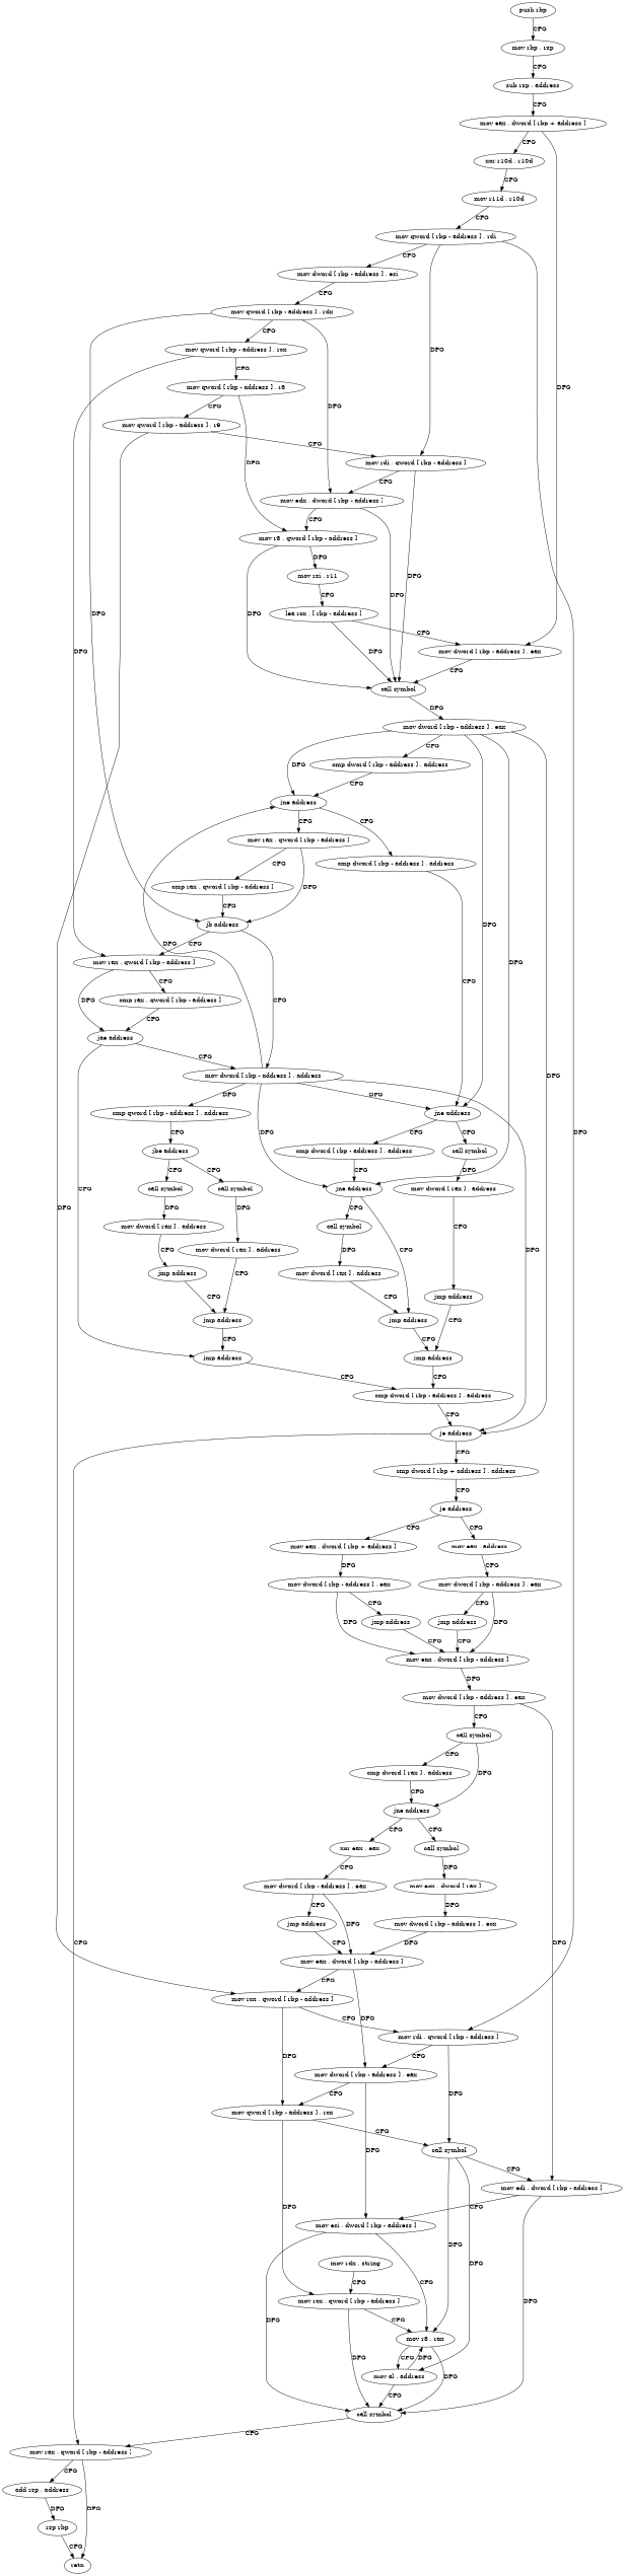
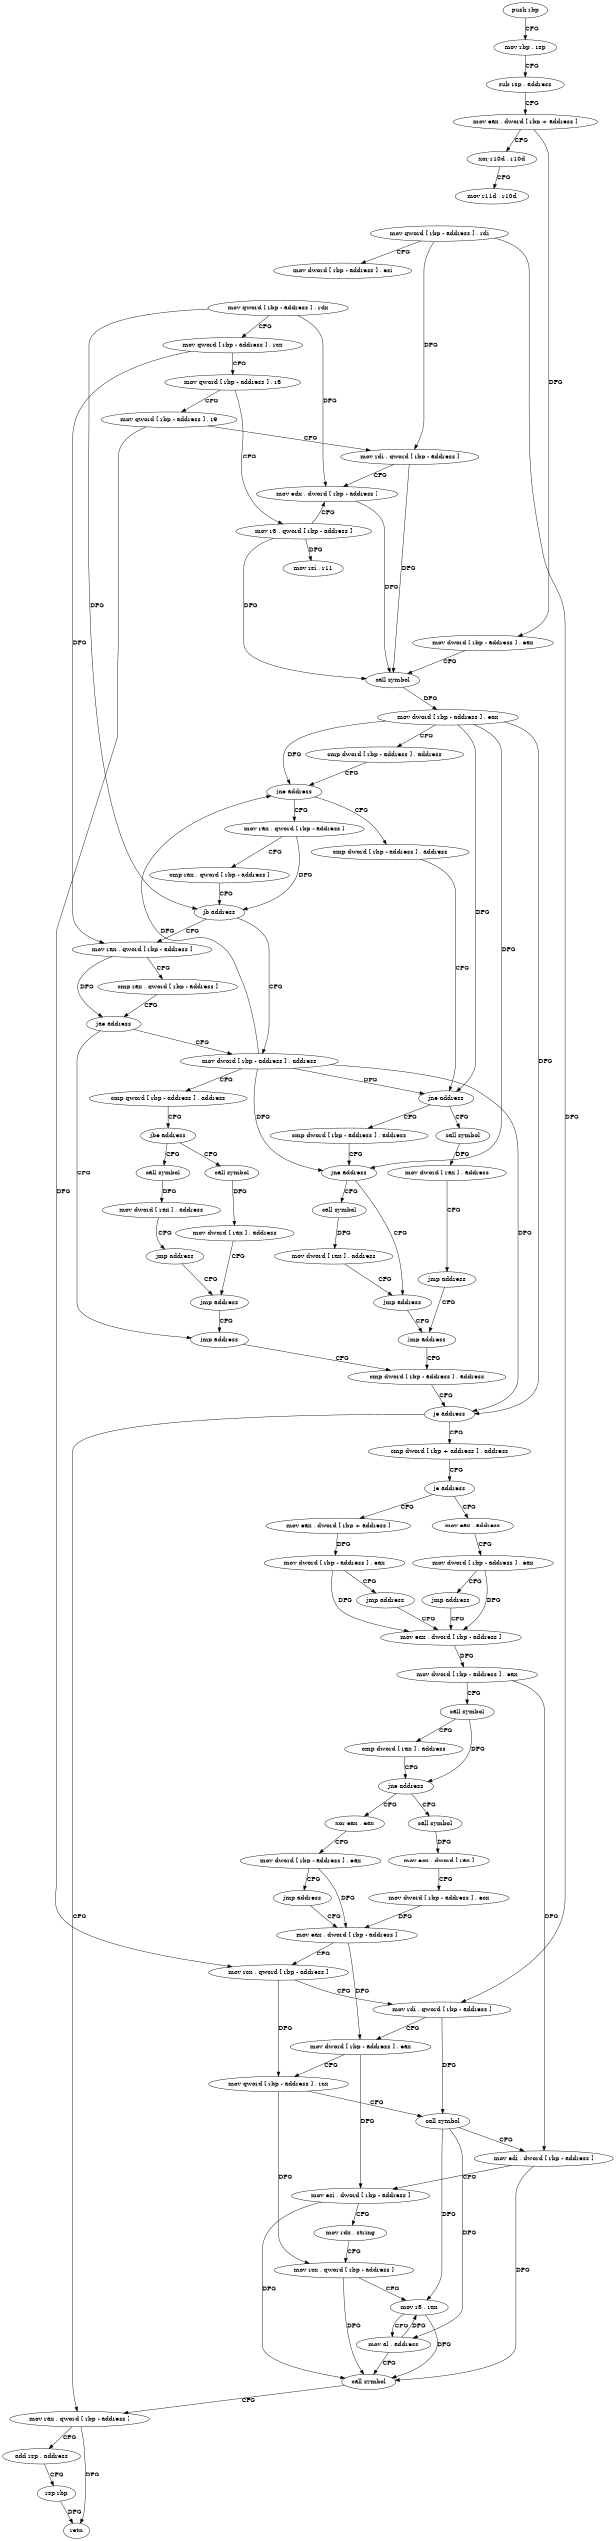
  digraph {
    n1 [label="push rbp"]
    n2 [label="mov rbp , rsp"]
    n3 [label="sub rsp , address"]
    n4 [label="mov eax , dword [ rbp + address ]"]
    n5 [label="xor r10d , r10d"]
    n6 [label="mov dword [ rbp - address ] , eax"]
    n7 [label="mov r11d , r10d"]
    n8 [label="call symbol"]
    n9 [label="mov qword [ rbp - address ] , rdi"]
    n10 [label="mov dword [ rbp - address ] , esi"]
    n11 [label="mov rdi , qword [ rbp - address ]"]
    n12 [label="mov rdi , qword [ rbp - address ]"]
    n13 [label="mov qword [ rbp - address ] , rdx"]
    n14 [label="mov edx , dword [ rbp - address ]"]
    n15 [label="mov dword [ rbp - address ] , eax"]
    n16 [label="call symbol"]
    n17 [label="mov qword [ rbp - address ] , rcx"]
    n18 [label="jb address"]
    n19 [label="mov r8 , qword [ rbp - address ]"]
    n20 [label="mov qword [ rbp - address ] , r8"]
    n21 [label="mov rax , qword [ rbp - address ]"]
    n22 [label="mov dword [ rbp - address ] , address"]
    n23 [label="mov qword [ rbp - address ] , r9"]
    n24 [label="cmp rax , qword [ rbp - address ]"]
    n25 [label="jae address"]
    n26 [label="mov rcx , qword [ rbp - address ]"]
    n27 [label="mov rsi , r11"]
    n28 [label="mov qword [ rbp - address ] , rcx"]
    n29 [label="mov dword [ rbp - address ] , eax"]
-   n30 [label="lea rcx , [ rbp - address ]"]
    n31 [label="cmp dword [ rbp - address ] , address"]
    n32 [label="jne address"]
    n33 [label="jne address"]
    n34 [label="jne address"]
    n35 [label="je address"]
    n36 [label="cmp dword [ rbp - address ] , address"]
    n37 [label="mov rax , qword [ rbp - address ]"]
    n38 [label="cmp dword [ rbp - address ] , address"]
    n39 [label="call symbol"]
    n40 [label="jmp address"]
    n41 [label="call symbol"]
    n42 [label="mov rax , qword [ rbp - address ]"]
    n43 [label="cmp dword [ rbp + address ] , address"]
    n44 [label="cmp rax , qword [ rbp - address ]"]
    n45 [label="mov dword [ rax ] , address"]
    n46 [label="jmp address"]
    n47 [label="cmp qword [ rbp - address ] , address"]
    n48 [label="jbe address"]
    n49 [label="jmp address"]
    n50 [label="jmp address"]
    n51 [label="mov dword [ rax ] , address"]
    n52 [label="cmp dword [ rbp - address ] , address"]
    n53 [label="call symbol"]
    n54 [label="call symbol"]
    n55 [label="mov dword [ rax ] , address"]
    n56 [label="mov dword [ rax ] , address"]
    n57 [label="jmp address"]
    n58 [label="jmp address"]
    n59 [label="add rsp , address"]
    n60 [label=retn]
    n61 [label="je address"]
    n62 [label="rsp rbp"]
    n63 [label="mov eax , address"]
    n64 [label="mov eax , dword [ rbp + address ]"]
    n65 [label="mov dword [ rbp - address ] , eax"]
    n66 [label="mov dword [ rbp - address ] , eax"]
    n67 [label="jmp address"]
    n68 [label="mov eax , dword [ rbp - address ]"]
    n69 [label="jmp address"]
    n70 [label="mov dword [ rbp - address ] , eax"]
    n71 [label="call symbol"]
    n72 [label="mov edi , dword [ rbp - address ]"]
    n73 [label="cmp dword [ rax ] , address"]
    n74 [label="jne address"]
    n75 [label="mov esi , dword [ rbp - address ]"]
    n76 [label="call symbol"]
    n77 [label="call symbol"]
    n78 [label="xor eax , eax"]
    n79 [label="mov ecx , dword [ rax ]"]
    n80 [label="mov dword [ rbp - address ] , eax"]
    n81 [label="mov dword [ rbp - address ] , ecx"]
    n82 [label="mov eax , dword [ rbp - address ]"]
    n83 [label="jmp address"]
    n84 [label="mov rcx , qword [ rbp - address ]"]
    n85 [label="mov r8 , rax"]
    n86 [label="mov al , address"]
    n87 [label="mov rdx , string"]
    n1 -> n2 [label=CFG]
    n2 -> n3 [label=CFG]
    n3 -> n4 [label=CFG]
    n4 -> n5 [label=CFG]
    n4 -> n6 [label=DFG]
    n5 -> n7 [label=CFG]
    n6 -> n8 [label=CFG]
-   n7 -> n9 [label=CFG]
    n8 -> n29 [label=DFG]
    n9 -> n10 [label=CFG]
    n9 -> n11 [label=DFG]
    n9 -> n12 [label=DFG]
-   n10 -> n13 [label=CFG]
    n11 -> n8 [label=DFG]
    n11 -> n14 [label=CFG]
    n12 -> n15 [label=CFG]
    n12 -> n16 [label=DFG]
    n13 -> n14 [label=DFG]
    n13 -> n17 [label=CFG]
    n13 -> n18 [label=DFG]
    n14 -> n8 [label=DFG]
-   n14 -> n19 [label=CFG]
+   n19 -> n14 [label=CFG]
    n15 -> n28 [label=CFG]
    n15 -> n75 [label=DFG]
    n16 -> n72 [label=CFG]
    n16 -> n85 [label=DFG]
    n16 -> n86 [label=DFG]
    n17 -> n20 [label=CFG]
    n17 -> n21 [label=DFG]
    n18 -> n21 [label=CFG]
    n18 -> n22 [label=CFG]
    n19 -> n8 [label=DFG]
    n19 -> n27 [label=DFG]
-   n20 -> n19 [label=DFG]
+   n20 -> n19 [label=CFG]
    n20 -> n23 [label=CFG]
    n21 -> n24 [label=CFG]
    n21 -> n25 [label=DFG]
    n22 -> n32 [label=DFG]
    n22 -> n33 [label=DFG]
    n22 -> n34 [label=DFG]
    n22 -> n35 [label=DFG]
-   n22 -> n47 [label=DFG]
+   n22 -> n47 [label=CFG]
    n23 -> n11 [label=CFG]
    n23 -> n26 [label=DFG]
    n24 -> n25 [label=CFG]
    n25 -> n22 [label=CFG]
    n25 -> n49 [label=CFG]
    n26 -> n12 [label=CFG]
    n26 -> n28 [label=DFG]
-   n27 -> n30 [label=CFG]
    n28 -> n16 [label=CFG]
    n28 -> n84 [label=DFG]
    n29 -> n31 [label=CFG]
    n29 -> n32 [label=DFG]
    n29 -> n33 [label=DFG]
    n29 -> n34 [label=DFG]
    n29 -> n35 [label=DFG]
-   n30 -> n6 [label=CFG]
-   n30 -> n8 [label=DFG]
    n31 -> n32 [label=CFG]
    n32 -> n36 [label=CFG]
    n32 -> n37 [label=CFG]
    n33 -> n38 [label=CFG]
    n33 -> n39 [label=CFG]
    n34 -> n40 [label=CFG]
    n34 -> n41 [label=CFG]
    n35 -> n42 [label=CFG]
    n35 -> n43 [label=CFG]
    n36 -> n33 [label=CFG]
    n37 -> n18 [label=DFG]
    n37 -> n44 [label=CFG]
    n38 -> n34 [label=CFG]
    n39 -> n45 [label=DFG]
    n40 -> n50 [label=CFG]
    n41 -> n51 [label=DFG]
    n42 -> n59 [label=CFG]
    n42 -> n60 [label=DFG]
    n43 -> n61 [label=CFG]
    n44 -> n18 [label=CFG]
    n45 -> n46 [label=CFG]
    n46 -> n50 [label=CFG]
    n47 -> n48 [label=CFG]
    n48 -> n53 [label=CFG]
    n48 -> n54 [label=CFG]
    n49 -> n52 [label=CFG]
    n50 -> n52 [label=CFG]
    n51 -> n40 [label=CFG]
    n52 -> n35 [label=CFG]
    n53 -> n55 [label=DFG]
    n54 -> n56 [label=DFG]
    n55 -> n57 [label=CFG]
    n56 -> n58 [label=CFG]
    n57 -> n49 [label=CFG]
    n58 -> n57 [label=CFG]
-   n59 -> n62 [label=DFG]
+   n59 -> n62 [label=CFG]
    n61 -> n63 [label=CFG]
    n61 -> n64 [label=CFG]
-   n62 -> n60 [label=CFG]
+   n62 -> n60 [label=DFG]
    n63 -> n65 [label=CFG]
    n64 -> n66 [label=DFG]
    n65 -> n67 [label=CFG]
    n65 -> n68 [label=DFG]
    n66 -> n68 [label=DFG]
    n66 -> n69 [label=CFG]
    n67 -> n68 [label=CFG]
    n68 -> n70 [label=DFG]
    n69 -> n68 [label=CFG]
    n70 -> n71 [label=CFG]
    n70 -> n72 [label=DFG]
    n71 -> n73 [label=CFG]
    n71 -> n74 [label=DFG]
    n72 -> n75 [label=CFG]
    n72 -> n76 [label=DFG]
    n73 -> n74 [label=CFG]
    n74 -> n77 [label=CFG]
    n74 -> n78 [label=CFG]
    n75 -> n76 [label=DFG]
-   n75 -> n85 [label=CFG]
+   n75 -> n87 [label=CFG]
    n76 -> n42 [label=CFG]
    n77 -> n79 [label=DFG]
    n78 -> n80 [label=CFG]
-   n79 -> n81 [label=DFG]
+   n79 -> n81 [label=CFG]
    n80 -> n82 [label=DFG]
    n80 -> n83 [label=CFG]
    n81 -> n82 [label=DFG]
    n82 -> n15 [label=DFG]
    n82 -> n26 [label=CFG]
    n83 -> n82 [label=CFG]
    n84 -> n76 [label=DFG]
    n84 -> n85 [label=CFG]
    n85 -> n76 [label=DFG]
    n85 -> n86 [label=CFG]
    n86 -> n76 [label=CFG]
    n86 -> n85 [label=DFG]
    n87 -> n84 [label=CFG]
  }
